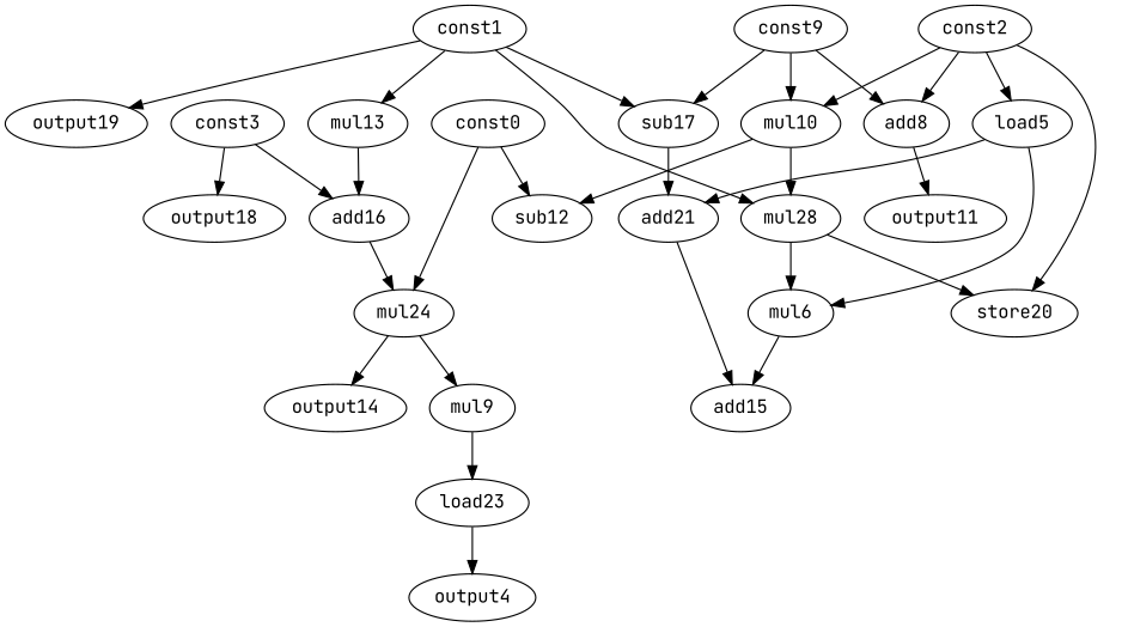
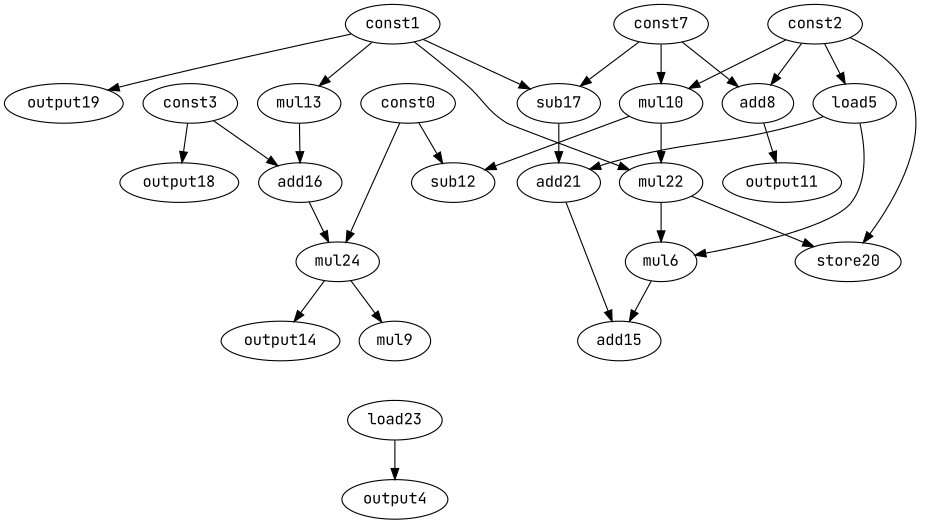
  digraph {
    fontname="JetBrains Mono"
    node [fontname="JetBrains Mono" opcode=mul]
    edge [fontname="JetBrains Mono" operand=0]
    const0 [opcode=const]
    sub12 [opcode=sub]
    mul24
    load23 [opcode=load]
    mul9
    output14 [opcode=output]
    const1 [opcode=const]
    mul13
    sub17 [opcode=sub]
    output19 [opcode=output]
-   mul22 [label=mul28]
+   mul22
    add16 [opcode=add]
    add21 [opcode=add]
    store20 [opcode=store]
    mul6
    const2 [opcode=const]
    load5 [opcode=load]
    add8 [opcode=add]
    mul10
    output11 [opcode=output]
    const3 [opcode=const]
    output18 [opcode=output]
    output4 [opcode=output]
    add15 [opcode=add]
-   const7 [opcode=const label=const9]
+   const7 [opcode=const]
    const0 -> sub12
    const0 -> mul24 [operand=1]
    mul24 -> mul9 [operand=1]
    mul24 -> output14
    load23 -> output4
-   mul9 -> load23
    const1 -> mul13
    const1 -> sub17
    const1 -> output19
    const1 -> mul22
    mul13 -> add16 [operand=1]
    sub17 -> add21
    mul22 -> store20 [operand=1]
    mul22 -> mul6 [operand=1]
    add16 -> mul24
    add21 -> add15
    mul6 -> add15 [operand=1]
    const2 -> store20
    const2 -> load5
    const2 -> add8
    const2 -> mul10
    load5 -> add21 [operand=1]
    load5 -> mul6
    add8 -> output11
    mul10 -> sub12 [operand=1]
    mul10 -> mul22 [operand=1]
    const3 -> add16
    const3 -> output18
    const7 -> sub17 [operand=1]
    const7 -> add8 [operand=1]
    const7 -> mul10 [operand=1]
  }
